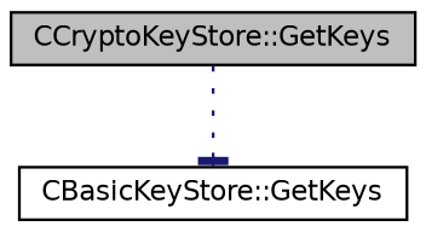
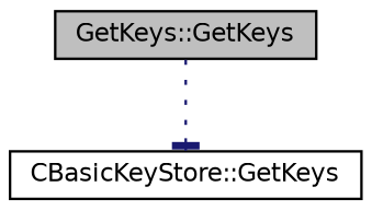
  digraph {
    rankdir=TB
    node [color=black fontname=Helvetica fontsize=10 shape=record style=filled]
-   n1 [fillcolor=grey75 fontcolor=black height=0.2 label="CCryptoKeyStore::GetKeys" width=0.4]
+   n1 [fillcolor=grey75 fontcolor=black height=0.2 label="GetKeys::GetKeys" width=0.4]
    n2 [fillcolor=white height=0.2 label="CBasicKeyStore::GetKeys" width=0.4]
    n1 -> n2 [color=midnightblue fontname=Helvetica fontsize=10 labelfontname=Helvetica labelfontsize=10 style=dotted arrowhead=tee]
  }
